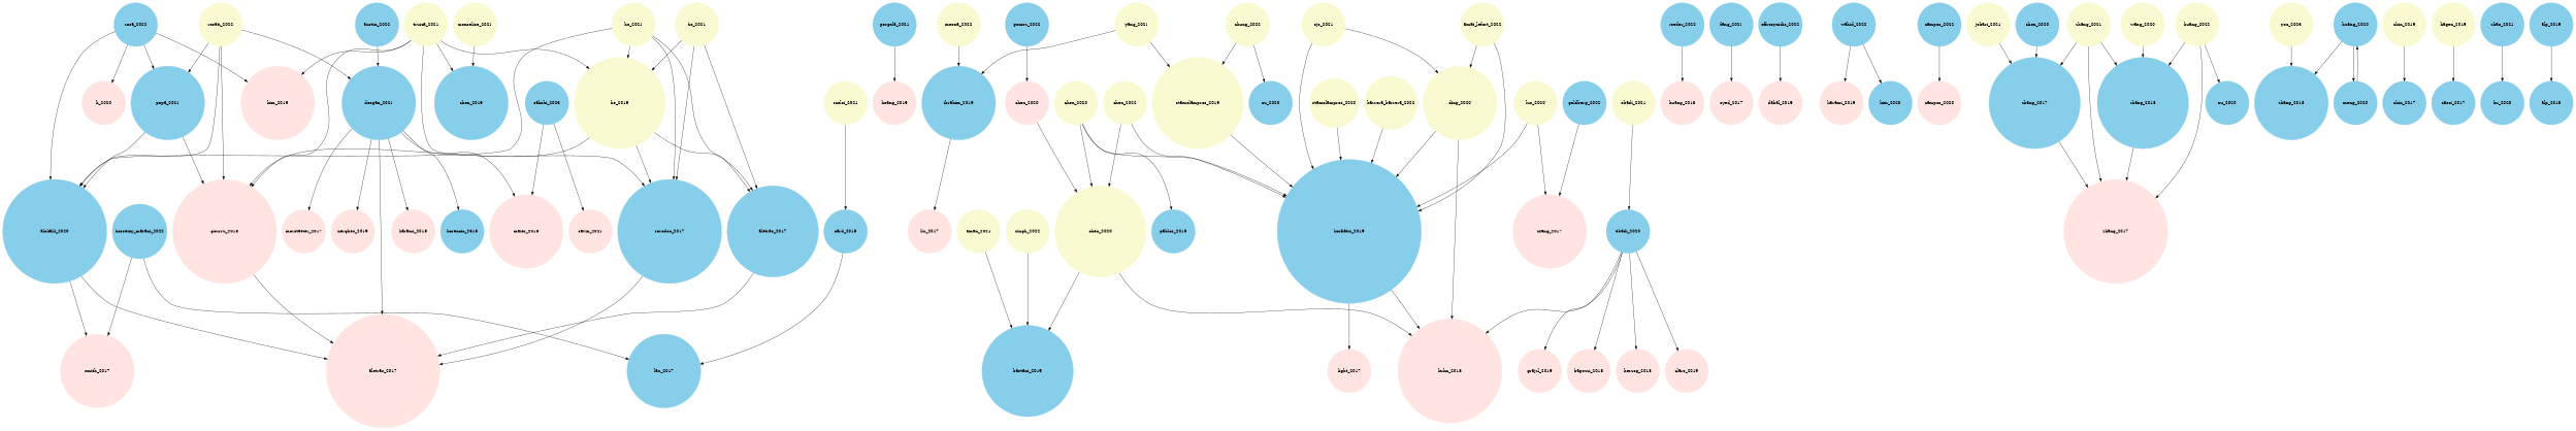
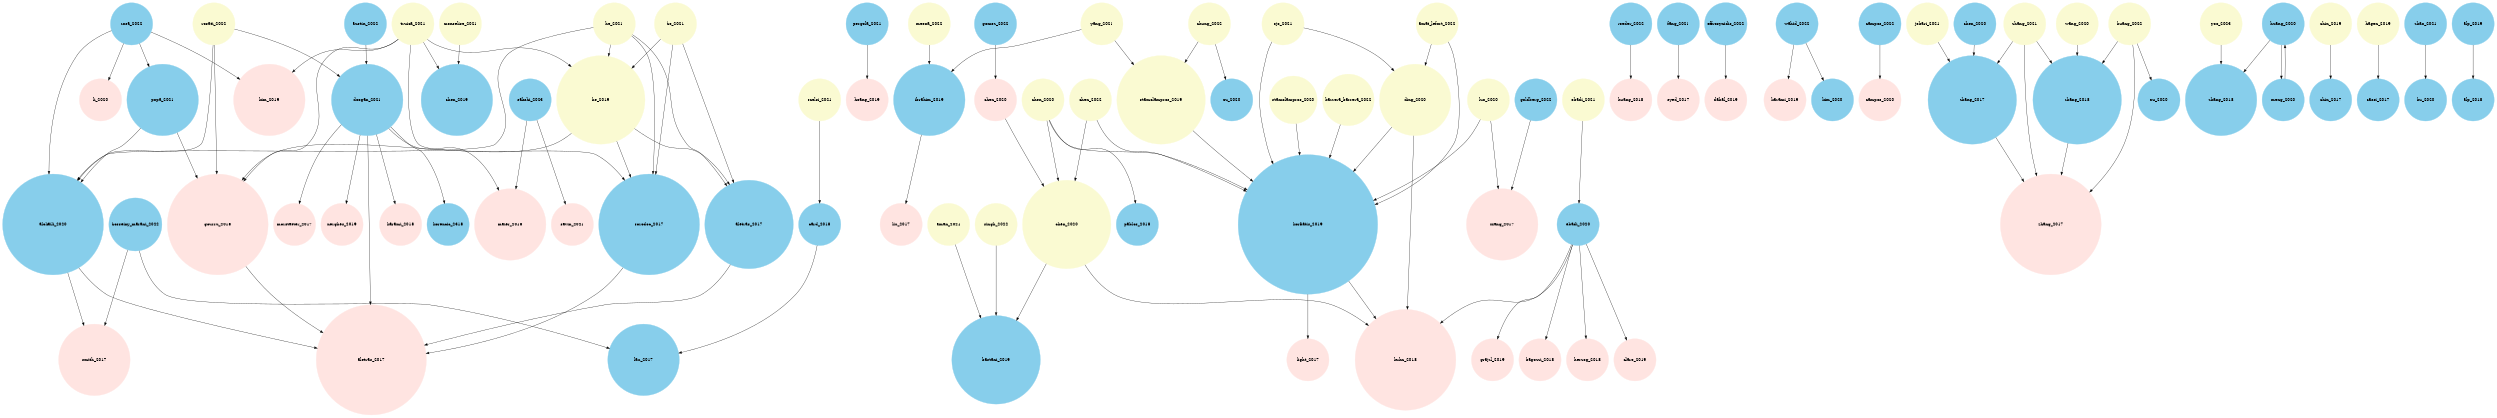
  strict digraph {
    node [color=skyblue shape=circle style=filled]
    n1 [height=2 label=hosseiny_marani_2022 width=2]
    n2 [color=mistyrose height=3.386294361119891 label=smith_2017 width=3.386294361119891]
    n3 [height=3.386294361119891 label=lau_2017 width=3.386294361119891]
    n4 [height=4.772588722239782 label=sorodoc_2017 width=4.772588722239782]
    n5 [color=mistyrose height=5.218875824868201 label=aletras_2017 width=5.218875824868201]
    n6 [height=3.386294361119891 label=popa_2021 width=3.386294361119891]
    n7 [color=mistyrose height=4.772588722239782 label=gourru_2018 width=4.772588722239782]
    n8 [height=4.772588722239782 label=alokaili_2020 width=4.772588722239782]
    n9 [height=2 label=zosa_2022 width=2]
    n10 [color=mistyrose height=2.0 label=li_2020 width=2.0]
    n11 [color=mistyrose height=3.386294361119891 label=kim_2019 width=3.386294361119891]
    n12 [height=2 label=pergola_2021 width=2]
    n13 [color=mistyrose height=2.0 label=hoang_2019 width=2.0]
    n14 [height=3.386294361119891 label=doogan_2021 width=3.386294361119891]
    n15 [color=mistyrose height=2.0 label=morstatter_2017 width=2.0]
    n16 [color=mistyrose height=2.0 label=nerghes_2019 width=2.0]
    n17 [color=mistyrose height=3.386294361119891 label=maier_2018 width=3.386294361119891]
    n18 [color=mistyrose height=2.0 label=karami_2018 width=2.0]
    n19 [height=2.0 label=korencic_2318 width=2.0]
    n20 [height=3.386294361119891 label=ibrahim_2019 width=3.386294361119891]
    n21 [color=mistyrose height=2.0 label=liu_2017 width=2.0]
    n22 [height=2 label=goldberg_2022 width=2]
    n23 [color=mistyrose height=3.386294361119891 label=xiang_2017 width=3.386294361119891]
    n24 [height=2 label=roeder_2022 width=2]
    n25 [color=mistyrose height=2.0 label=huang_2018 width=2.0]
    n26 [height=2 label=sakshi_2023 width=2]
    n27 [color=mistyrose height=2.0 label=savin_2021 width=2.0]
    n28 [height=6.605170185988092 label=korfiatis_2019 width=6.605170185988092]
    n29 [color=mistyrose height=4.772588722239782 label=kuhn_2018 width=4.772588722239782]
    n30 [color=mistyrose height=2.0 label=light_2017 width=2.0]
    n31 [height=2 label=gomez_2022 width=2]
    n32 [color=mistyrose height=2.0 label=chen_2020 width=2.0]
    n33 [color=lightgoldenrodyellow height=4.19722457733622 label=chen_2020 width=4.19722457733622]
    n34 [height=4.19722457733622 label=bastani_2019 width=4.19722457733622]
    n35 [height=2 label=fang_2021 width=2]
    n36 [color=mistyrose height=2.0 label=syed_2017 width=2.0]
    n37 [height=2 label=effrosynidis_2022 width=2]
    n38 [color=mistyrose height=2.0 label=dahal_2019 width=2.0]
    n39 [height=2 label=wahid_2022 width=2]
    n40 [color=mistyrose height=2.0 label=karami_2019 width=2.0]
    n41 [height=2.0 label=kim_2020 width=2.0]
    n42 [height=2 label=campos_2022 width=2]
    n43 [color=mistyrose height=2.0 label=campos_2020 width=2.0]
    n44 [height=4.19722457733622 label=zhang_2018 width=4.19722457733622]
    n45 [color=mistyrose height=4.772588722239782 label=zhang_2017 width=4.772588722239782]
    n46 [height=2.0 label=ebadi_2020 width=2.0]
    n47 [color=mistyrose height=2.0 label=bagozzi_2018 width=2.0]
    n48 [color=mistyrose height=2.0 label=herzog_2018 width=2.0]
    n49 [color=mistyrose height=2.0 label=clare_2019 width=2.0]
    n50 [color=mistyrose height=2.0 label=grajzl_2019 width=2.0]
    n51 [height=2.0 label=card_2018 width=2.0]
    n52 [color=lightgoldenrodyellow height=2 label=scelsi_2021 width=2]
    n53 [color=lightgoldenrodyellow height=2 label=he_2021 width=2]
    n54 [color=lightgoldenrodyellow height=4.19722457733622 label=he_2019 width=4.19722457733622]
    n55 [height=4.19722457733622 label=aletras_2017 width=4.19722457733622]
    n56 [color=lightgoldenrodyellow height=2 label=truica_2021 width=2]
    n57 [height=3.386294361119891 label=chen_2019 width=3.386294361119891]
    n58 [color=lightgoldenrodyellow height=2 label=he_2021 width=2]
    n59 [color=lightgoldenrodyellow height=2 label=rosati_2022 width=2]
    n60 [height=3.386294361119891 label=zhang_2018 width=3.386294361119891]
    n61 [color=lightgoldenrodyellow height=2 label=yoo_2023 width=2]
    n62 [height=2.0 label=chin_2017 width=2.0]
    n63 [color=lightgoldenrodyellow height=2 label=chin_2019 width=2]
    n64 [height=2.0 label=xu_2020 width=2.0]
    n65 [color=lightgoldenrodyellow height=2 label=chung_2022 width=2]
    n66 [color=lightgoldenrodyellow height=4.19722457733622 label=stamolampros_2019 width=4.19722457733622]
    n67 [color=lightgoldenrodyellow height=2 label=meena_2022 width=2]
    n68 [color=lightgoldenrodyellow height=2 label=yang_2021 width=2]
    n69 [height=2.0 label=pablos_2018 width=2.0]
    n70 [color=lightgoldenrodyellow height=2 label=chen_2020 width=2]
    n71 [color=lightgoldenrodyellow height=2 label=ojo_2021 width=2]
    n72 [color=lightgoldenrodyellow height=3.386294361119891 label=ding_2020 width=3.386294361119891]
    n73 [color=lightgoldenrodyellow height=2 label=amat_lefort_2022 width=2]
    n74 [color=lightgoldenrodyellow height=2 label=chen_2022 width=2]
    n75 [color=lightgoldenrodyellow height=2 label=stamolampros_2020 width=2]
    n76 [color=lightgoldenrodyellow height=2 label=luo_2020 width=2]
    n77 [color=lightgoldenrodyellow height=2 label=barrera_barrera_2022 width=2]
    n78 [color=lightgoldenrodyellow height=2 label=singh_2022 width=2]
    n79 [color=lightgoldenrodyellow height=2 label=aman_2021 width=2]
    n80 [color=lightgoldenrodyellow height=2 label=zhang_2021 width=2]
    n81 [height=4.19722457733622 label=zhang_2017 width=4.19722457733622]
    n82 [color=lightgoldenrodyellow height=2 label=huang_2022 width=2]
    n83 [height=2.0 label=xu_2020 width=2.0]
    n84 [color=lightgoldenrodyellow height=2 label=wang_2020 width=2]
    n85 [color=lightgoldenrodyellow height=2 label=ebadi_2021 width=2]
    n86 [height=2.0 label=cassi_2017 width=2.0]
    n87 [color=lightgoldenrodyellow height=2 label=hagen_2019 width=2]
    n88 [color=lightgoldenrodyellow height=2 label=jebari_2021 width=2]
    n89 [color=lightgoldenrodyellow height=2 label=monselise_2021 width=2]
    n90 [height=2 label=austin_2022 width=2]
    n91 [height=2.0 label=hu_2020 width=2.0]
    n92 [height=2 label=zhao_2021 width=2]
    n93 [height=2.0 label=meng_2020 width=2.0]
    n94 [height=2.0 label=huang_2020 width=2.0]
    n95 [height=2 label=chen_2020 width=2]
    n96 [height=2.0 label=alp_2018 width=2.0]
    n97 [height=2 label=alp_2019 width=2]
    n1 -> n2
    n1 -> n3
    n4 -> n5
    n6 -> n7
    n6 -> n8
    n7 -> n5
    n8 -> n2
    n8 -> n5
    n9 -> n6
    n9 -> n8
    n9 -> n10
    n9 -> n11
    n12 -> n13
    n14 -> n5
    n14 -> n15
    n14 -> n16
    n14 -> n17
    n14 -> n18
    n14 -> n19
    n20 -> n21
    n22 -> n23
    n24 -> n25
    n26 -> n17
    n26 -> n27
    n28 -> n29
    n28 -> n30
    n31 -> n32
    n32 -> n33
    n33 -> n29
    n33 -> n34
    n35 -> n36
    n37 -> n38
    n39 -> n40
    n39 -> n41
    n42 -> n43
    n44 -> n45
    n46 -> n29
    n46 -> n47
    n46 -> n48
    n46 -> n49
    n46 -> n50
    n51 -> n3
    n52 -> n51
    n53 -> n4
    n53 -> n54
    n53 -> n55
    n54 -> n4
    n54 -> n7
    n54 -> n55
    n55 -> n5
    n56 -> n4
    n56 -> n7
    n56 -> n11
    n56 -> n54
    n56 -> n57
    n58 -> n4
    n58 -> n8
    n58 -> n54
    n58 -> n55
-   n59 -> n6
    n59 -> n7
    n59 -> n8
    n59 -> n14
    n61 -> n60
    n63 -> n62
    n65 -> n64
    n65 -> n66
    n66 -> n28
    n67 -> n20
    n68 -> n20
    n68 -> n66
    n70 -> n28
    n70 -> n33
    n70 -> n69
    n71 -> n28
    n71 -> n72
    n72 -> n28
    n72 -> n29
    n73 -> n28
    n73 -> n72
    n74 -> n28
    n74 -> n33
    n75 -> n28
    n76 -> n23
    n76 -> n28
    n77 -> n28
    n78 -> n34
    n79 -> n34
    n80 -> n44
    n80 -> n45
    n80 -> n81
    n81 -> n45
    n82 -> n44
    n82 -> n45
    n82 -> n83
    n84 -> n44
    n85 -> n46
    n87 -> n86
    n88 -> n81
    n89 -> n57
    n90 -> n14
    n92 -> n91
    n93 -> n94
    n94 -> n60
    n94 -> n93
    n95 -> n81
    n97 -> n96
  }
